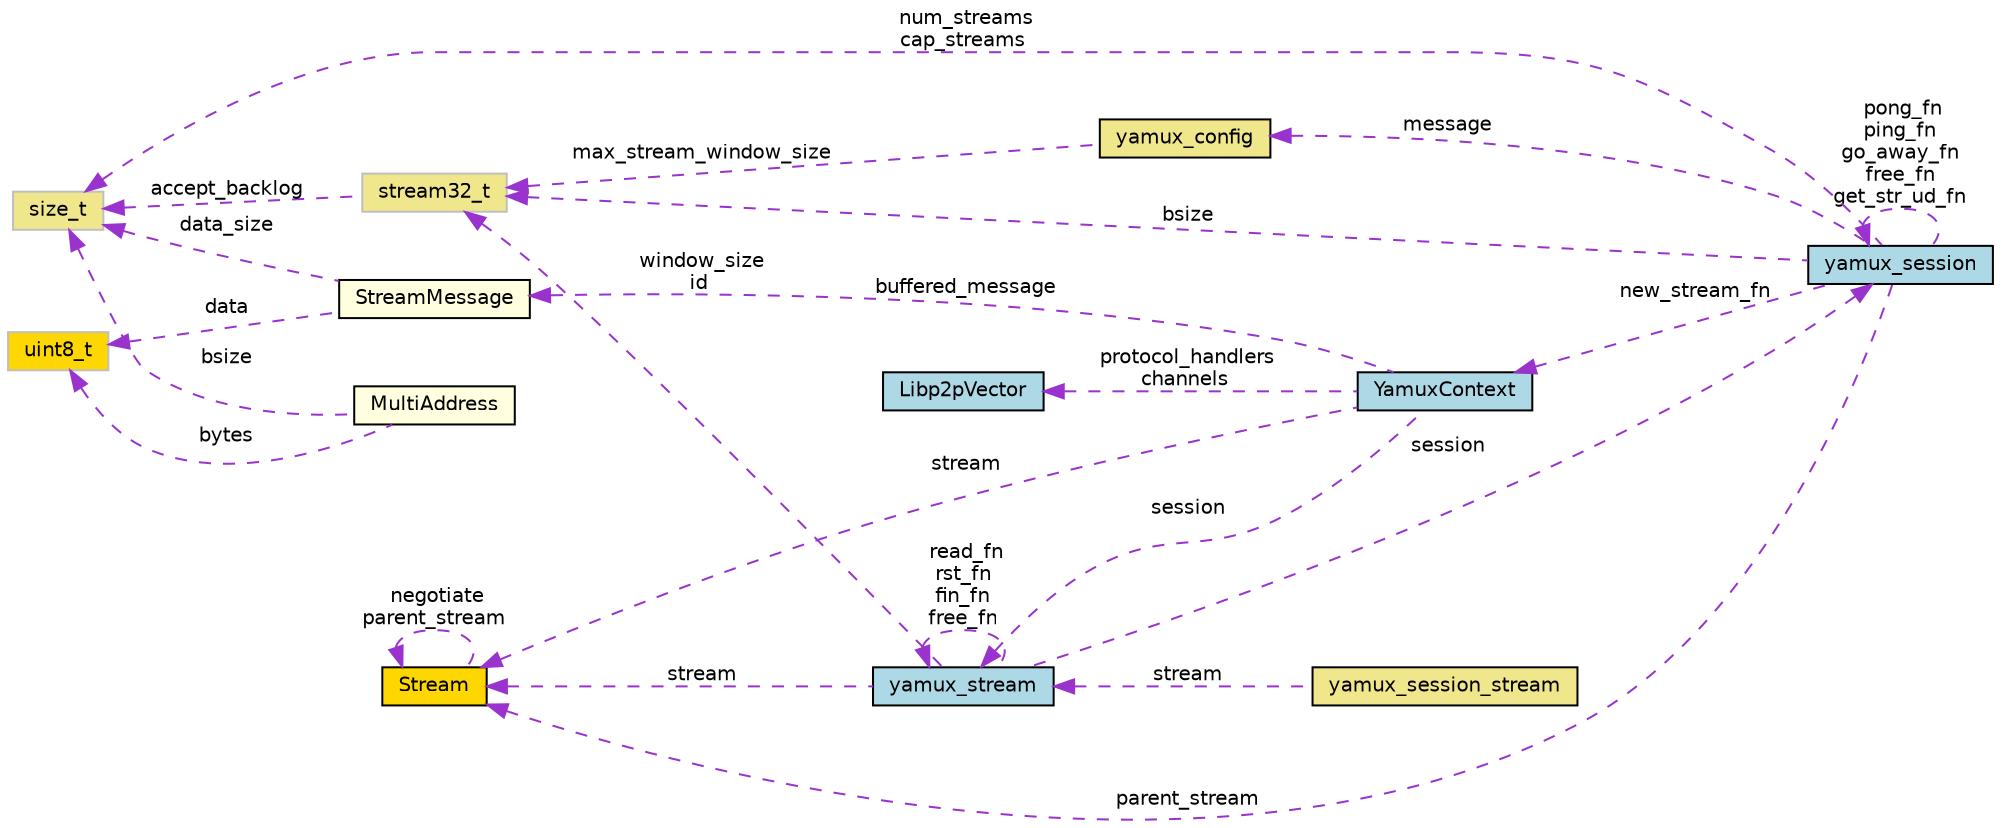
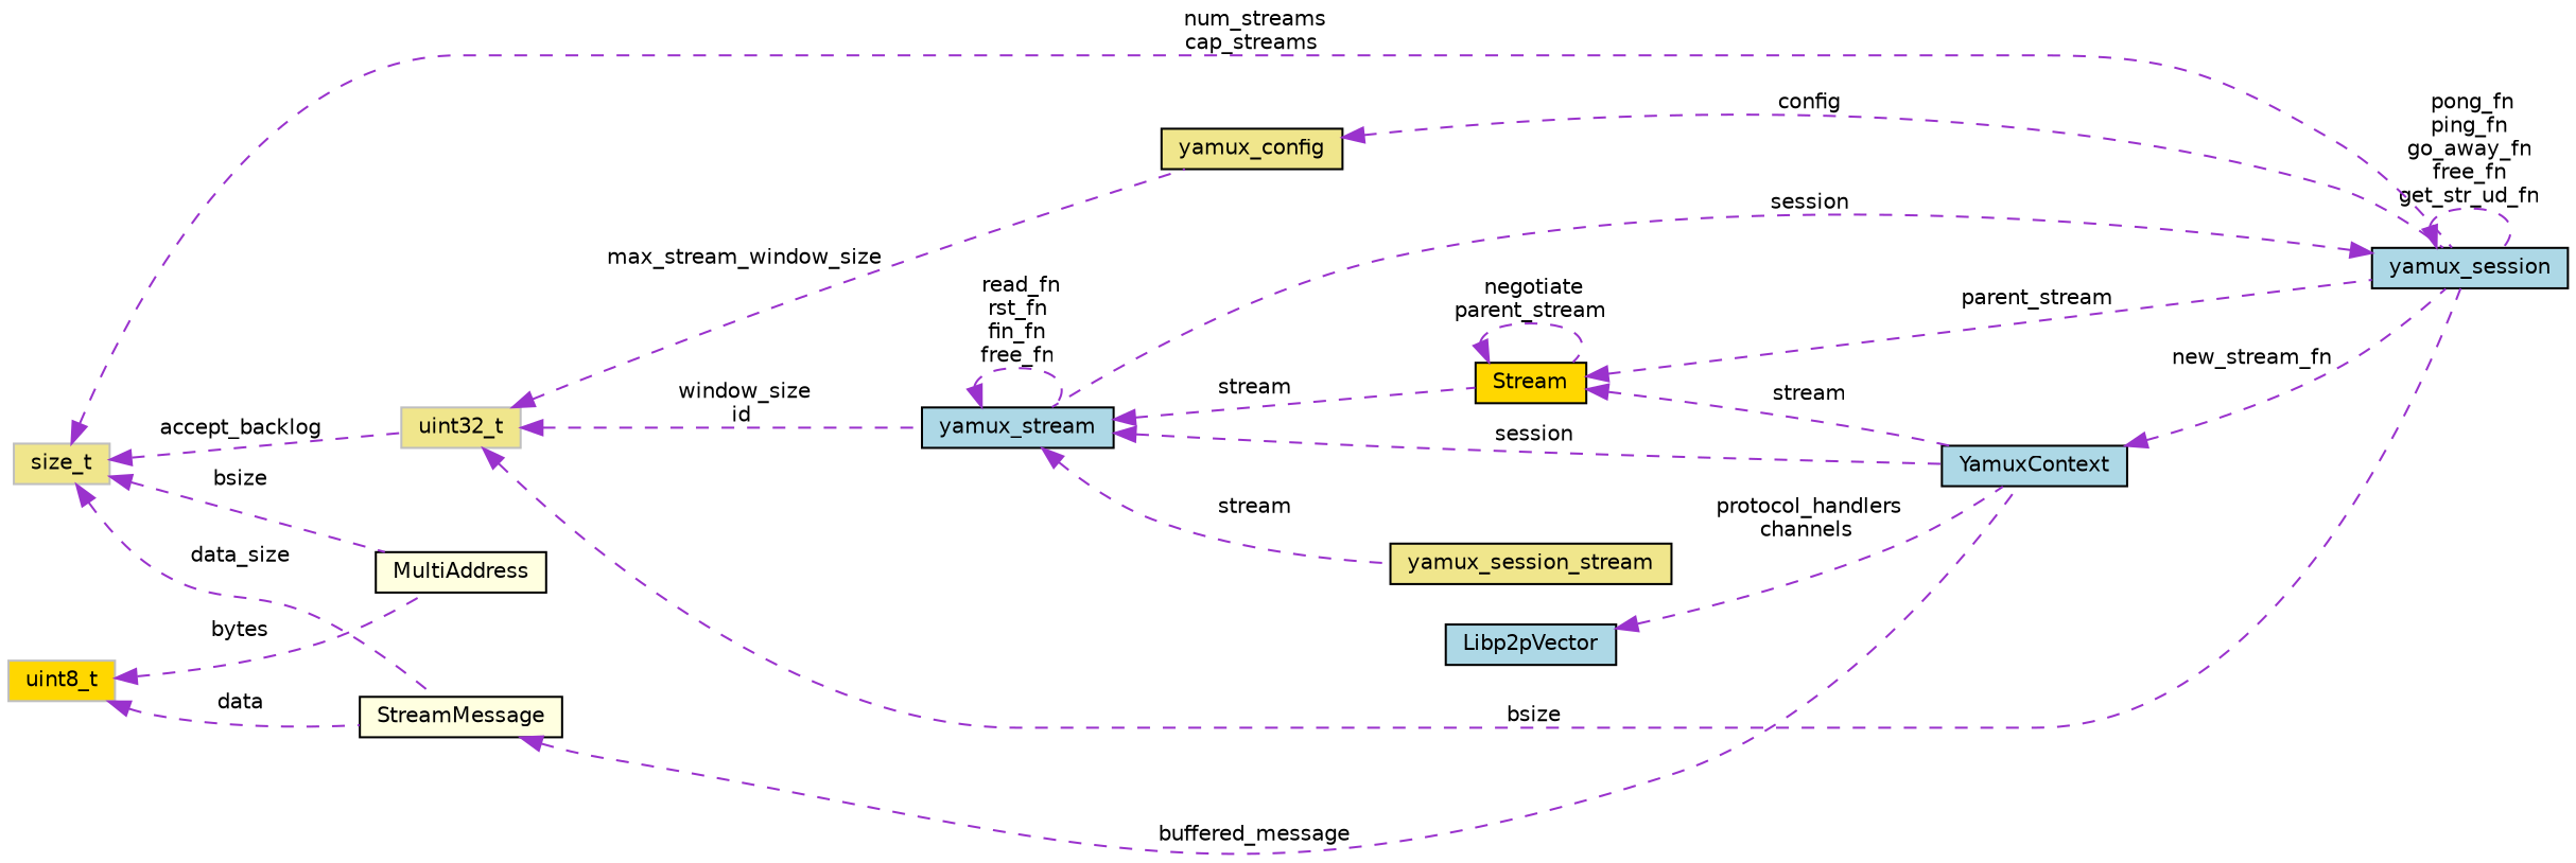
  digraph {
    rankdir=LR
    node [color=black fillcolor=lightblue fontname=Helvetica fontsize=10 shape=record style=filled]
    edge [color=darkorchid3 dir=back fontname=Helvetica fontsize=10 labelfontname=Helvetica labelfontsize=10 style=dashed]
    n1 [fontcolor=black height=0.2 label=yamux_stream width=0.4]
    n2 [fillcolor=khaki height=0.2 label=yamux_session_stream width=0.4]
    n3 [height=0.2 label=YamuxContext width=0.4]
-   n4 [color=grey75 fillcolor=khaki height=0.2 label=stream32_t width=0.4]
+   n4 [color=grey75 fillcolor=khaki height=0.2 label=uint32_t width=0.4]
    n5 [height=0.2 label=yamux_session width=0.4]
    n6 [fillcolor=khaki height=0.2 label=yamux_config width=0.4]
    n7 [height=0.2 label=Libp2pVector width=0.4]
    n8 [fillcolor=lightyellow height=0.2 label=StreamMessage width=0.4]
    n9 [color=grey75 fillcolor=gold height=0.2 label=uint8_t width=0.4]
    n10 [fillcolor=lightyellow height=0.2 label=MultiAddress width=0.4]
    n11 [color=grey75 fillcolor=khaki height=0.2 label=size_t width=0.4]
    n12 [fillcolor=gold height=0.2 label=Stream width=0.4]
    n1 -> n1 [label=" read_fn\nrst_fn\nfin_fn\nfree_fn"]
    n1 -> n2 [label=" stream"]
    n1 -> n3 [label=" session"]
    n3 -> n5 [label=" new_stream_fn"]
    n4 -> n1 [label=" window_size\nid"]
    n4 -> n5 [label=" bsize"]
    n4 -> n6 [label=" max_stream_window_size"]
    n5 -> n1 [label=" session"]
    n5 -> n5 [label=" pong_fn\nping_fn\ngo_away_fn\nfree_fn\nget_str_ud_fn"]
-   n6 -> n5 [label=" message"]
+   n6 -> n5 [label=" config"]
    n7 -> n3 [label=" protocol_handlers\nchannels"]
    n8 -> n3 [label=" buffered_message"]
    n9 -> n8 [label=" data"]
    n9 -> n10 [label=" bytes"]
    n11 -> n4 [label=" accept_backlog"]
    n11 -> n5 [label=" num_streams\ncap_streams"]
    n11 -> n8 [label=" data_size"]
    n11 -> n10 [label=" bsize"]
-   n12 -> n1 [label=" stream"]
+   n1 -> n12 [label=" stream"]
    n12 -> n3 [label=" stream"]
    n12 -> n5 [label=" parent_stream"]
    n12 -> n12 [label=" negotiate\nparent_stream"]
  }
